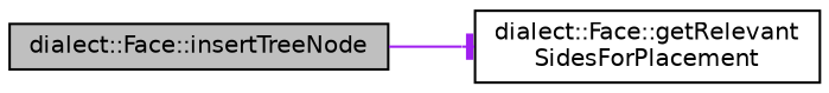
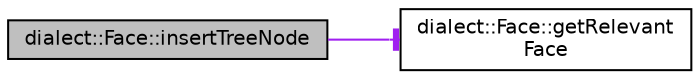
  digraph {
    rankdir=LR
    node [color=black fontname=Helvetica fontsize=10 shape=record style=filled]
    n1 [fillcolor=grey75 fontcolor=black height=0.2 label="dialect::Face::insertTreeNode" width=0.4]
-   n2 [fillcolor=white height=0.2 label="dialect::Face::getRelevant\lSidesForPlacement" width=0.4]
+   n2 [fillcolor=white height=0.2 label="dialect::Face::getRelevant\lFace" width=0.4]
    n1 -> n2 [color=purple fontname=Helvetica fontsize=10 labelfontname=Helvetica labelfontsize=10 style=solid arrowhead=tee]
  }
